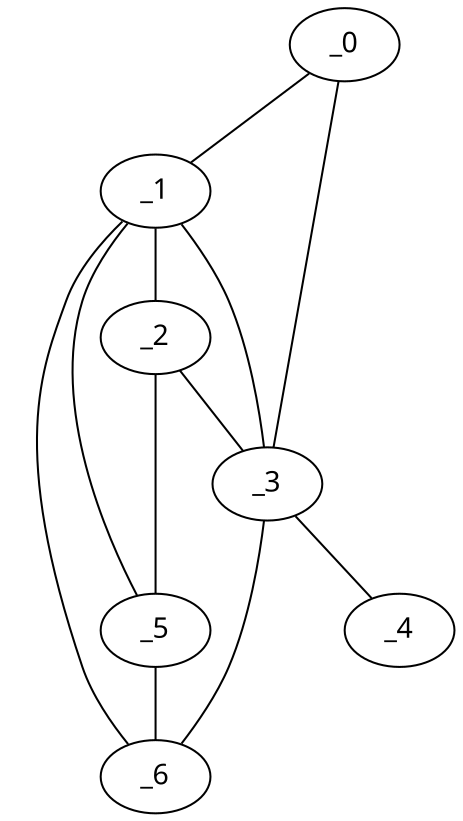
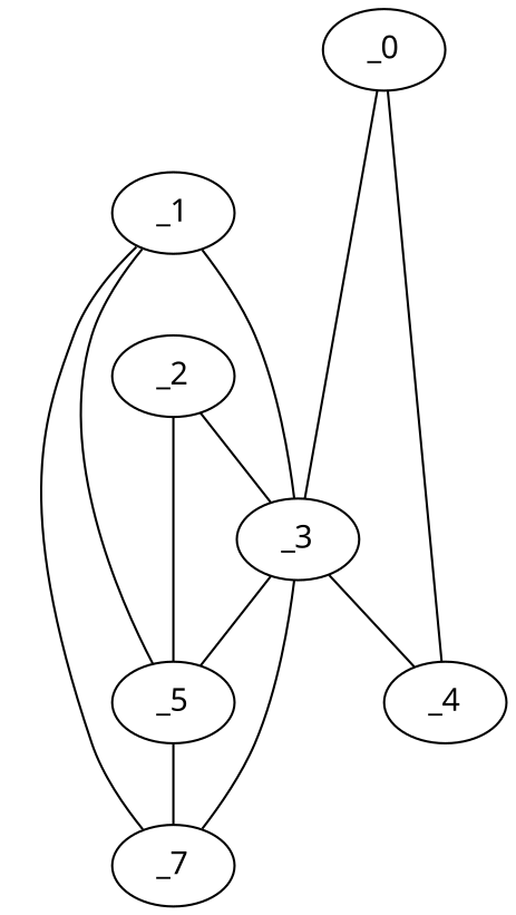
  graph {
    fontname="Noto Sans"
    node [fontname="Noto Sans"]
    edge [fontname="Noto Sans" valence=1]
    _0 [x=26 y=22]
    _1 [x=47 y=15]
    _3 [x=67 y=42]
    _2 [x=52 y=46]
-   _6 [x=104 y=26]
+   _6 [x=104 y=26 label=_7]
    _5 [x=102 y=67]
    _4 [x=84 y=45]
-   _0 -- _1
+   _0 -- _4
    _0 -- _3
    _1 -- _3
-   _1 -- _2 [valence=2]
    _1 -- _6
    _1 -- _5
    _3 -- _6
+   _3 -- _5
    _3 -- _4 [valence=2]
    _2 -- _3 [valence=2]
    _2 -- _5
    _5 -- _6
  }
